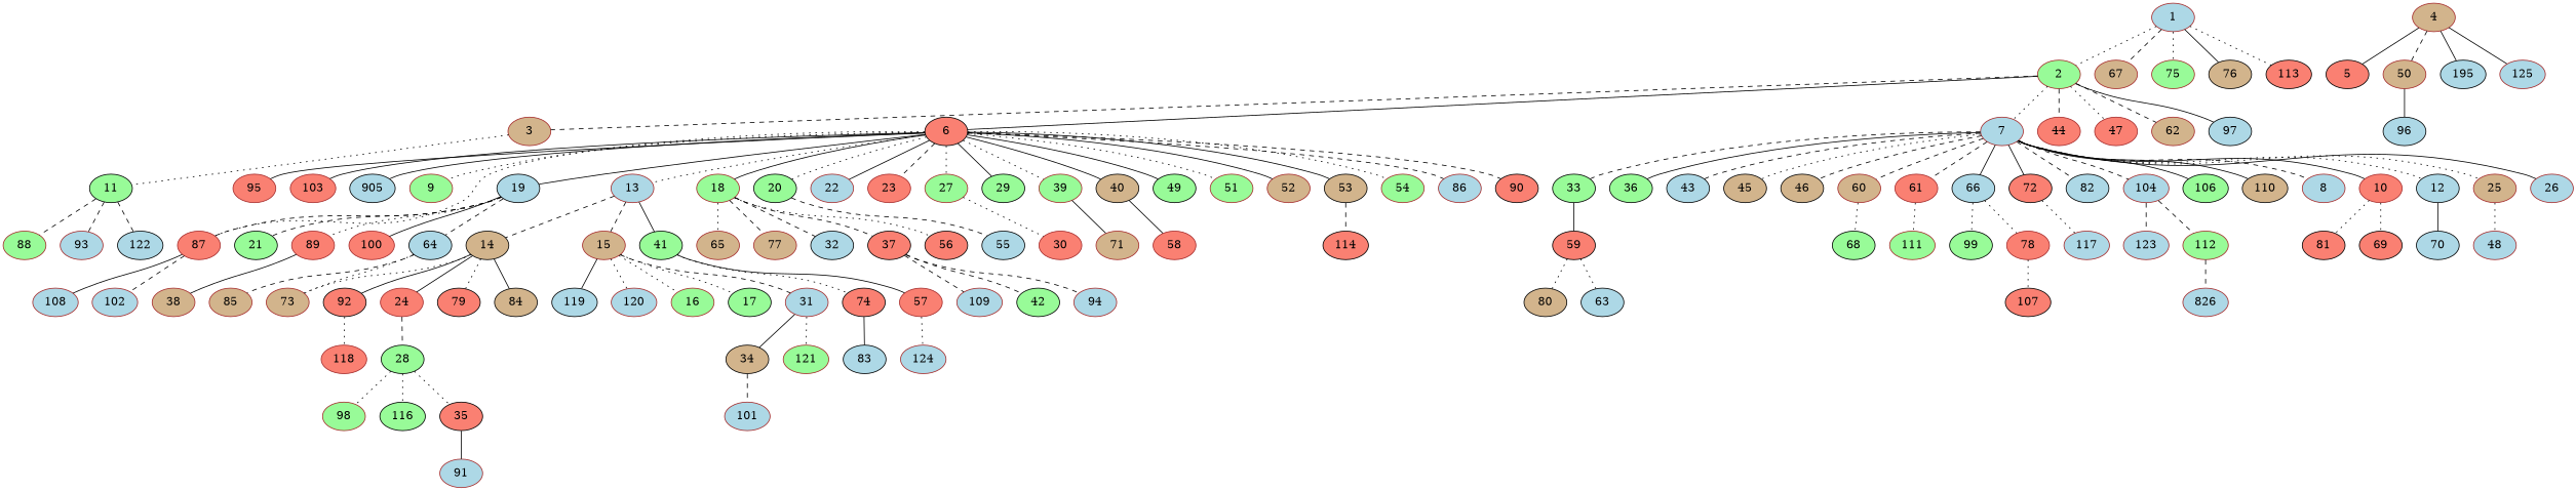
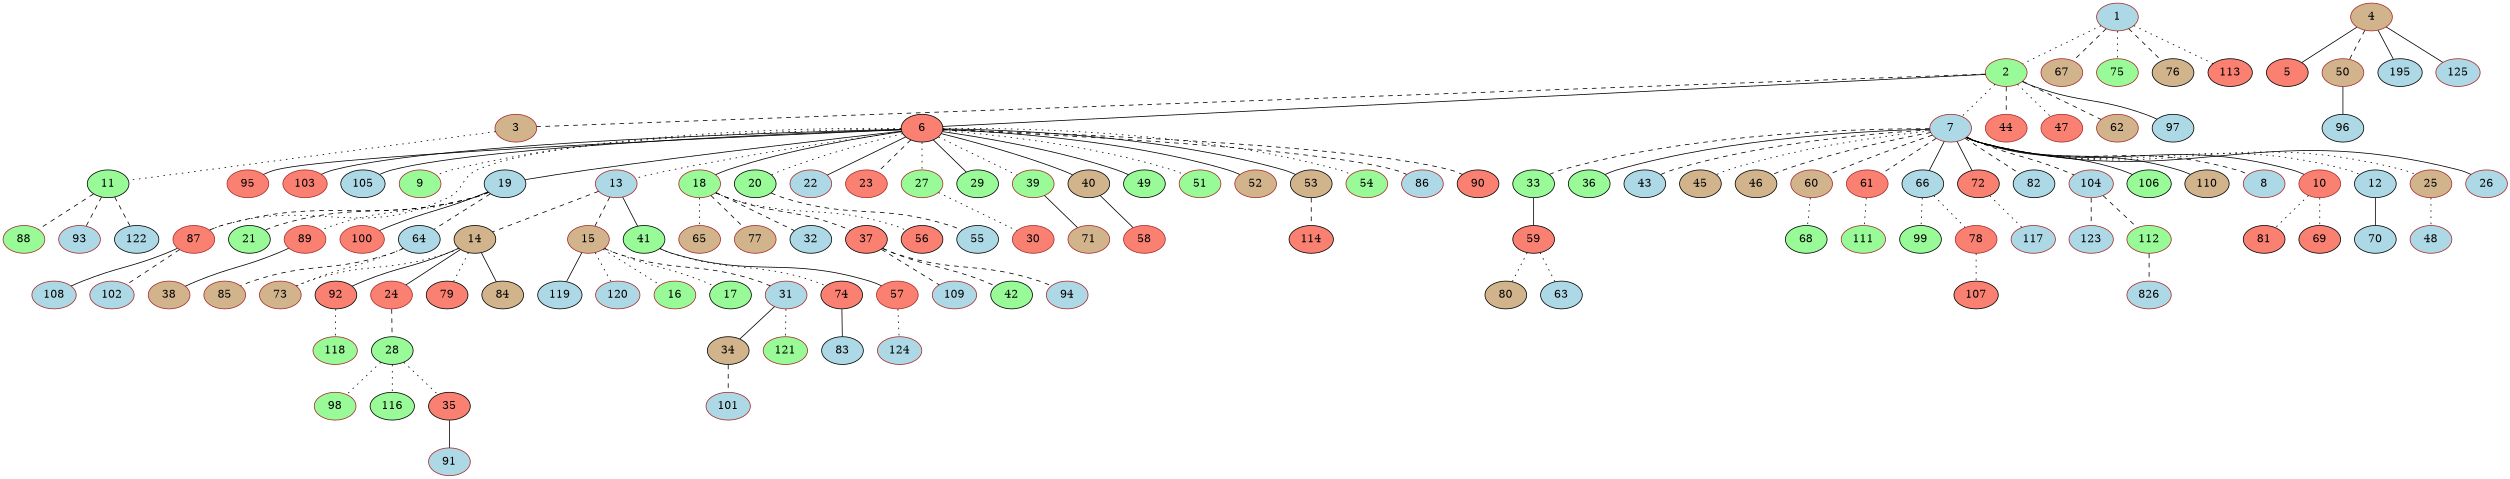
  graph {
    node [color=brown fillcolor=lightblue style=filled]
    edge [style=dotted]
    2 [fillcolor=palegreen]
    1
    67 [fillcolor=tan]
    75 [fillcolor=palegreen]
    76 [color=black fillcolor=tan]
    113 [color=black fillcolor=salmon]
    3 [fillcolor=tan]
    6 [color=black fillcolor=salmon]
    7
    44 [fillcolor=salmon]
    47 [fillcolor=salmon]
    62 [fillcolor=tan]
    97 [color=black]
    11 [color=black fillcolor=palegreen]
    9 [fillcolor=palegreen]
    13
    18 [fillcolor=palegreen]
    19 [color=black]
    20 [color=black fillcolor=palegreen]
    22
    23 [fillcolor=salmon]
    27 [fillcolor=palegreen]
    29 [color=black fillcolor=palegreen]
    39 [fillcolor=palegreen]
    40 [color=black fillcolor=tan]
    49 [color=black fillcolor=palegreen]
    51 [fillcolor=palegreen]
    52 [fillcolor=tan]
    53 [color=black fillcolor=tan]
    54 [fillcolor=palegreen]
    86
    87 [fillcolor=salmon]
    90 [color=black fillcolor=salmon]
    95 [fillcolor=salmon]
    103 [fillcolor=salmon]
-   105 [color=black label=905]
+   105 [color=black]
    8
    10 [fillcolor=salmon]
    12 [color=black]
    25 [fillcolor=tan]
    26
    33 [color=black fillcolor=palegreen]
    36 [color=black fillcolor=palegreen]
    43 [color=black]
    45 [color=black fillcolor=tan]
    46 [color=black fillcolor=tan]
    60 [fillcolor=tan]
    61 [fillcolor=salmon]
    66 [color=black]
    72 [color=black fillcolor=salmon]
    82 [color=black]
    104
    106 [color=black fillcolor=palegreen]
    110 [color=black fillcolor=tan]
    4 [fillcolor=tan]
    5 [color=black fillcolor=salmon]
    50 [fillcolor=tan]
    n58 [color=black label=195]
    125
    88 [fillcolor=palegreen]
    93
    122 [color=black]
    96 [color=black]
    14 [color=black fillcolor=tan]
    15 [fillcolor=tan]
    41 [color=black fillcolor=palegreen]
    32 [color=black]
    37 [color=black fillcolor=salmon]
    56 [color=black fillcolor=salmon]
    65 [fillcolor=tan]
    77 [fillcolor=tan]
    21 [color=black fillcolor=palegreen]
    64 [color=black]
    89 [fillcolor=salmon]
    100 [fillcolor=salmon]
    55 [color=black]
    30 [fillcolor=salmon]
    71 [fillcolor=tan]
    58 [fillcolor=salmon]
    114 [color=black fillcolor=salmon]
    102
    108
    69 [color=black fillcolor=salmon]
    81 [color=black fillcolor=salmon]
    70 [color=black]
    48
    59 [color=black fillcolor=salmon]
    68 [color=black fillcolor=palegreen]
    111 [fillcolor=palegreen]
    78 [fillcolor=salmon]
    99 [color=black fillcolor=palegreen]
    117
    112 [fillcolor=palegreen]
    123
    24 [fillcolor=salmon]
    73 [fillcolor=tan]
    79 [color=black fillcolor=salmon]
    84 [color=black fillcolor=tan]
    92 [color=black fillcolor=salmon]
    16 [fillcolor=palegreen]
    17 [color=black fillcolor=palegreen]
    31
    119 [color=black]
    120
    57 [fillcolor=salmon]
    74 [color=black fillcolor=salmon]
    28 [color=black fillcolor=palegreen]
    38 [fillcolor=tan]
-   118 [fillcolor=salmon]
+   118 [fillcolor=palegreen]
    34 [color=black fillcolor=tan]
    121 [fillcolor=palegreen]
    42 [color=black fillcolor=palegreen]
    94
    109
    85 [fillcolor=tan]
    35 [color=black fillcolor=salmon]
    98 [fillcolor=palegreen]
    116 [color=black fillcolor=palegreen]
    91
    101
    63 [color=black]
    80 [color=black fillcolor=tan]
    124
    83 [color=black]
    107 [color=black fillcolor=salmon]
    n126 [label=826]
    2 -- 3 [style=dashed]
    2 -- 6 [style=solid]
    2 -- 7
    2 -- 44 [style=dashed]
    2 -- 47
    2 -- 62 [style=dashed]
    2 -- 97 [style=solid]
    1 -- 2
    1 -- 67 [style=dashed]
    1 -- 75
-   1 -- 76 [style=solid]
+   1 -- 76 [style=dashed]
    1 -- 113
    3 -- 11
    6 -- 9
    6 -- 13
    6 -- 18 [style=solid]
    6 -- 19 [style=solid]
    6 -- 20
    6 -- 22 [style=solid]
    6 -- 23 [style=dashed]
    6 -- 27
    6 -- 29 [style=solid]
    6 -- 39
    6 -- 40 [style=solid]
    6 -- 49 [style=solid]
    6 -- 51
    6 -- 52 [style=solid]
    6 -- 53 [style=solid]
    6 -- 54
    6 -- 86 [style=dashed]
    6 -- 87
    6 -- 90 [style=dashed]
    6 -- 95 [style=solid]
    6 -- 103 [style=solid]
    6 -- 105 [style=solid]
    7 -- 8 [style=dashed]
    7 -- 10 [style=solid]
    7 -- 12
    7 -- 25
    7 -- 26 [style=solid]
    7 -- 33 [style=dashed]
    7 -- 36 [style=solid]
    7 -- 43 [style=dashed]
    7 -- 45
    7 -- 46 [style=dashed]
    7 -- 60 [style=dashed]
    7 -- 61 [style=dashed]
    7 -- 66 [style=solid]
    7 -- 72 [style=solid]
    7 -- 82 [style=dashed]
    7 -- 104 [style=dashed]
    7 -- 106 [style=solid]
    7 -- 110 [style=solid]
    11 -- 88 [style=dashed]
    11 -- 93 [style=dashed]
    11 -- 122 [style=dashed]
    13 -- 14 [style=dashed]
    13 -- 15 [style=dashed]
    13 -- 41 [style=solid]
    18 -- 32 [style=dashed]
    18 -- 37 [style=dashed]
    18 -- 56
    18 -- 65
    18 -- 77 [style=dashed]
    19 -- 87 [style=dashed]
    19 -- 21 [style=dashed]
    19 -- 64 [style=dashed]
    19 -- 89
    19 -- 100 [style=solid]
    20 -- 55 [style=dashed]
    27 -- 30
    39 -- 71 [style=solid]
    40 -- 58 [style=solid]
    53 -- 114 [style=dashed]
    87 -- 102 [style=dashed]
    87 -- 108 [style=solid]
    10 -- 69
    10 -- 81
    12 -- 70 [style=solid]
    25 -- 48
    33 -- 59 [style=solid]
    60 -- 68
    61 -- 111
    66 -- 78
    66 -- 99
    72 -- 117
    104 -- 112 [style=dashed]
    104 -- 123 [style=dashed]
    4 -- 5 [style=solid]
    4 -- 50 [style=dashed]
    4 -- n58 [style=solid]
    4 -- 125 [style=solid]
    50 -- 96 [style=solid]
    14 -- 24 [style=solid]
    14 -- 73
    14 -- 79
    14 -- 84 [style=solid]
    14 -- 92 [style=solid]
    15 -- 16
    15 -- 17
    15 -- 31 [style=dashed]
    15 -- 119 [style=solid]
    15 -- 120
    41 -- 57 [style=solid]
    41 -- 74
    37 -- 42 [style=dashed]
    37 -- 94 [style=dashed]
    37 -- 109 [style=dashed]
    64 -- 73
    64 -- 85 [style=dashed]
    89 -- 38 [style=solid]
    59 -- 63
    59 -- 80
    78 -- 107
    112 -- n126 [style=dashed]
    24 -- 28 [style=dashed]
    92 -- 118
    31 -- 34 [style=solid]
    31 -- 121
    57 -- 124
    74 -- 83 [style=solid]
    28 -- 35
    28 -- 98
    28 -- 116
    34 -- 101 [style=dashed]
    35 -- 91 [style=solid]
  }
